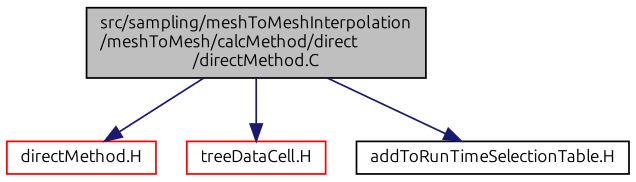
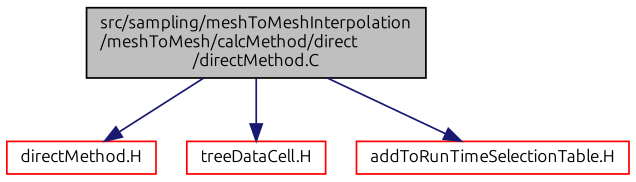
  digraph {
    fontname=Ubuntu
    node [color=black fontname=Ubuntu fontsize=10 shape=record]
    edge [color=midnightblue fontname=Ubuntu fontsize=10 labelfontname=FreeSans labelfontsize=10 style=solid]
    n1 [fillcolor=grey75 fontcolor=black height=0.2 label="src/sampling/meshToMeshInterpolation\l/meshToMesh/calcMethod/direct\l/directMethod.C" style=filled width=0.4]
    n2 [color=red height=0.2 label="directMethod.H" width=0.4]
    n3 [color=red height=0.2 label="treeDataCell.H" width=0.4]
-   n4 [height=0.2 label="addToRunTimeSelectionTable.H" width=0.4]
+   n4 [color=red height=0.2 label="addToRunTimeSelectionTable.H" width=0.4]
    n1 -> n2
    n1 -> n3
    n1 -> n4
  }
